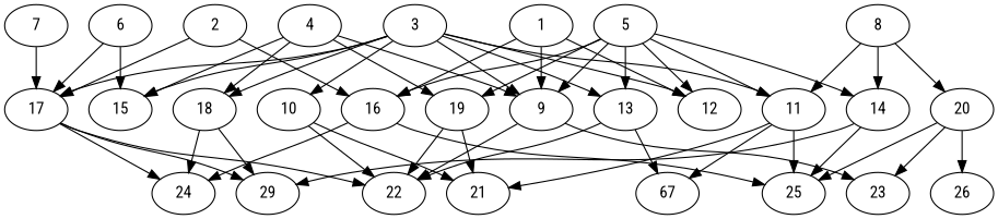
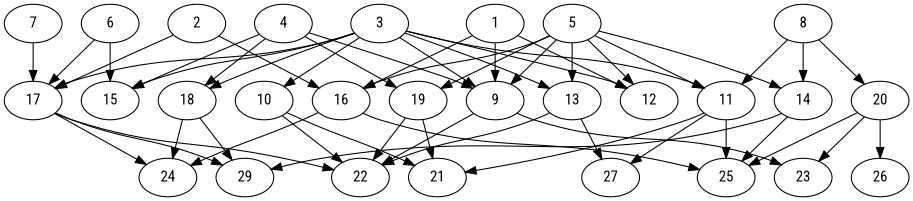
  digraph {
    fontname="Roboto Condensed"
    node [alpha=0.10 fontname="Roboto Condensed"]
    edge [fontname="Roboto Condensed"]
    1 [alpha=0.01 expect_size=22115328]
    9 [alpha=0.14 expect_size=27088896]
    12 [alpha=0.15 expect_size=13955072]
    16 [alpha=0.16 expect_size=50947072]
    22 [alpha=0.01 expect_size=42961920]
    23 [alpha=0.11 expect_size=30608384]
    25 [alpha=0.02 expect_size=52025344]
    24 [alpha=0.07 expect_size=50177024]
    2 [expect_size=12988416]
    17 [alpha=0.17 expect_size=26337280]
    29 [alpha=0.13 expect_size=8832000]
    3 [alpha=0.08 expect_size=48051200]
    10 [expect_size=17953792]
    11 [alpha=0.12 expect_size=11612160]
    13 [alpha=0.08 expect_size=37210112]
    15 [alpha=0.03 expect_size=18964480]
    18 [alpha=0.05 expect_size=48431104]
    21 [alpha=0.09 expect_size=15429632]
-   27 [alpha=0.17 expect_size=50292736 label=67]
+   27 [alpha=0.17 expect_size=50292736]
    4 [alpha=0.05 expect_size=20055040]
    19 [alpha=0.19 expect_size=5416960]
    5 [alpha=0.14 expect_size=48626688]
    14 [alpha=0.01 expect_size=8084480]
    6 [expect_size=35028992]
    7 [alpha=0.09 expect_size=6334464]
    8 [alpha=0.02 expect_size=17455104]
    20 [alpha=0.00 expect_size=38820864]
    26 [expect_size=11727872]
    1 -> 9
    1 -> 12
    1 -> 16
    9 -> 22
    9 -> 23
    16 -> 25
    16 -> 24
    2 -> 16
    2 -> 17
    17 -> 22
    17 -> 24
    17 -> 29
    3 -> 9
    3 -> 12
    3 -> 17
    3 -> 10
    3 -> 11
    3 -> 13
    3 -> 15
    3 -> 18
    10 -> 22
    10 -> 21
    11 -> 25
    11 -> 21
    11 -> 27
    13 -> 22
    13 -> 27
    18 -> 24
    18 -> 29
    4 -> 9
    4 -> 15
    4 -> 18
    4 -> 19
    19 -> 22
    19 -> 21
    5 -> 9
    5 -> 12
    5 -> 16
    5 -> 11
    5 -> 13
    5 -> 19
    5 -> 14
    14 -> 25
    14 -> 29
    6 -> 17
    6 -> 15
    7 -> 17
    8 -> 11
    8 -> 14
    8 -> 20
    20 -> 23
    20 -> 25
    20 -> 26
  }
